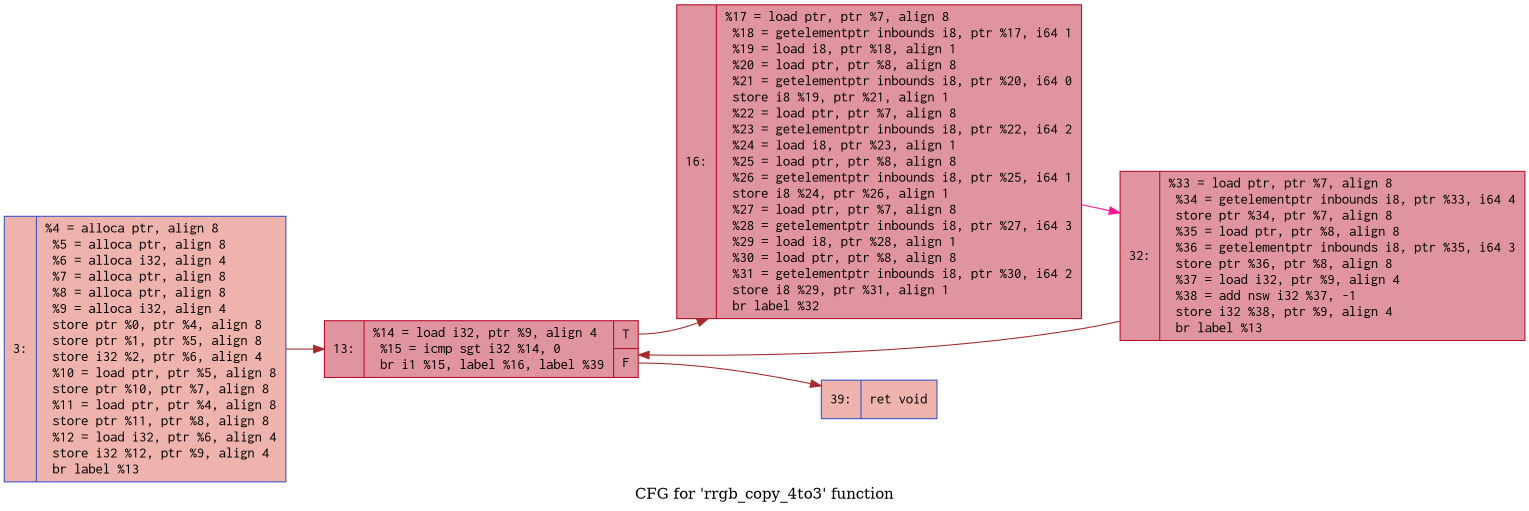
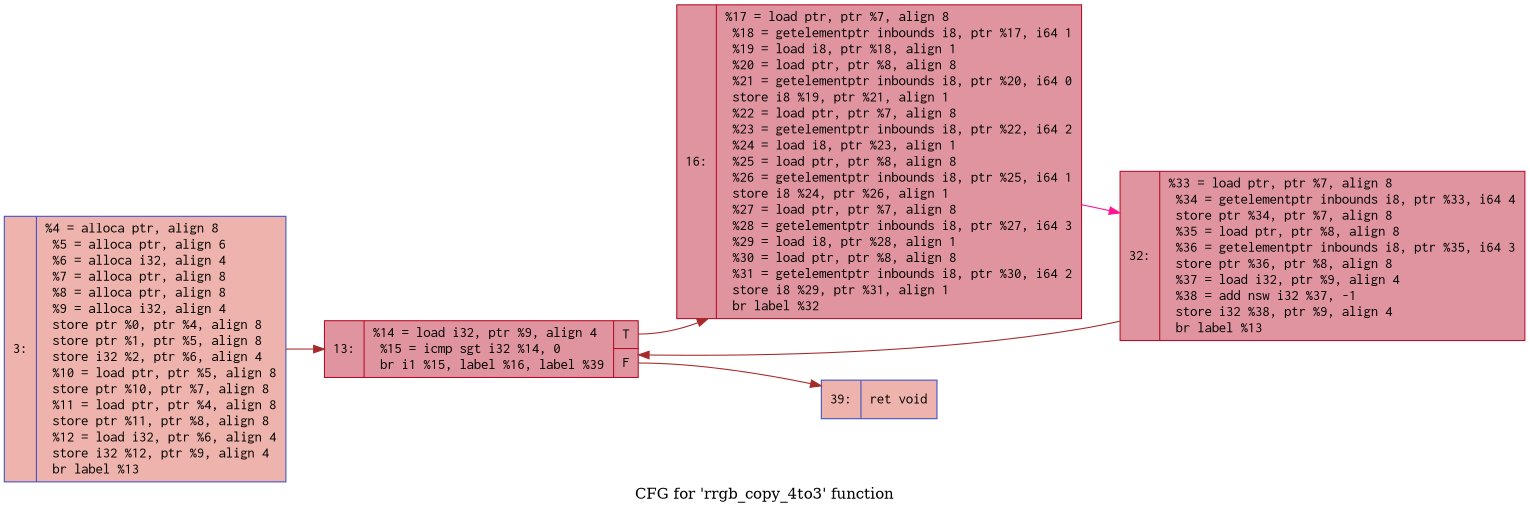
  digraph {
    label="CFG for 'rrgb_copy_4to3' function"
    rankdir=LR
    node [color="#b70d28ff" fillcolor="#b70d2870" fontname=Courier shape=record style=filled]
    edge [color=brown]
-   n1 [color="#3d50c3ff" fillcolor="#d6524470" label="{3:\l|  %4 = alloca ptr, align 8\l  %5 = alloca ptr, align 8\l  %6 = alloca i32, align 4\l  %7 = alloca ptr, align 8\l  %8 = alloca ptr, align 8\l  %9 = alloca i32, align 4\l  store ptr %0, ptr %4, align 8\l  store ptr %1, ptr %5, align 8\l  store i32 %2, ptr %6, align 4\l  %10 = load ptr, ptr %5, align 8\l  store ptr %10, ptr %7, align 8\l  %11 = load ptr, ptr %4, align 8\l  store ptr %11, ptr %8, align 8\l  %12 = load i32, ptr %6, align 4\l  store i32 %12, ptr %9, align 4\l  br label %13\l}"]
+   n1 [color="#3d50c3ff" fillcolor="#d6524470" label="{3:\l|  %4 = alloca ptr, align 8\l  %5 = alloca ptr, align 6\l  %6 = alloca i32, align 4\l  %7 = alloca ptr, align 8\l  %8 = alloca ptr, align 8\l  %9 = alloca i32, align 4\l  store ptr %0, ptr %4, align 8\l  store ptr %1, ptr %5, align 8\l  store i32 %2, ptr %6, align 4\l  %10 = load ptr, ptr %5, align 8\l  store ptr %10, ptr %7, align 8\l  %11 = load ptr, ptr %4, align 8\l  store ptr %11, ptr %8, align 8\l  %12 = load i32, ptr %6, align 4\l  store i32 %12, ptr %9, align 4\l  br label %13\l}"]
    n2 [label="{13:\l|  %14 = load i32, ptr %9, align 4\l  %15 = icmp sgt i32 %14, 0\l  br i1 %15, label %16, label %39\l|{<s0>T|<s1>F}}"]
    n3 [label="{16:\l|  %17 = load ptr, ptr %7, align 8\l  %18 = getelementptr inbounds i8, ptr %17, i64 1\l  %19 = load i8, ptr %18, align 1\l  %20 = load ptr, ptr %8, align 8\l  %21 = getelementptr inbounds i8, ptr %20, i64 0\l  store i8 %19, ptr %21, align 1\l  %22 = load ptr, ptr %7, align 8\l  %23 = getelementptr inbounds i8, ptr %22, i64 2\l  %24 = load i8, ptr %23, align 1\l  %25 = load ptr, ptr %8, align 8\l  %26 = getelementptr inbounds i8, ptr %25, i64 1\l  store i8 %24, ptr %26, align 1\l  %27 = load ptr, ptr %7, align 8\l  %28 = getelementptr inbounds i8, ptr %27, i64 3\l  %29 = load i8, ptr %28, align 1\l  %30 = load ptr, ptr %8, align 8\l  %31 = getelementptr inbounds i8, ptr %30, i64 2\l  store i8 %29, ptr %31, align 1\l  br label %32\l}"]
    n4 [color="#3d50c3ff" fillcolor="#d6524470" label="{39:\l|  ret void\l}"]
    n5 [label="{32:\l|  %33 = load ptr, ptr %7, align 8\l  %34 = getelementptr inbounds i8, ptr %33, i64 4\l  store ptr %34, ptr %7, align 8\l  %35 = load ptr, ptr %8, align 8\l  %36 = getelementptr inbounds i8, ptr %35, i64 3\l  store ptr %36, ptr %8, align 8\l  %37 = load i32, ptr %9, align 4\l  %38 = add nsw i32 %37, -1\l  store i32 %38, ptr %9, align 4\l  br label %13\l}"]
    n1 -> n2
    n2 -> n3 [tailport=s0]
    n2 -> n4 [tailport=s1]
    n3 -> n5 [color=deeppink]
    n5 -> n2
  }
